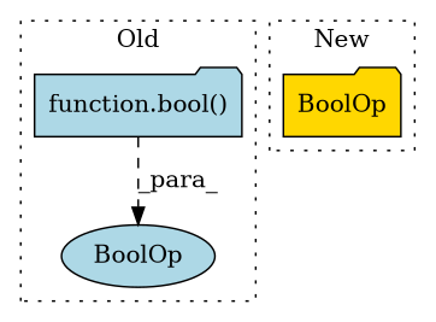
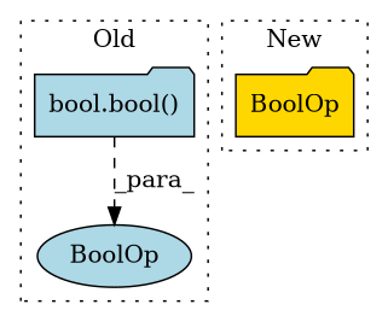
  digraph {
    node [a=72 shape=folder style=filled fillcolor=lightblue]
-   n1 [a=75 l="5,1" label="function.bool()" s="9187,9205"]
+   n1 [a=75 l="5,1" label="bool.bool()" s="9187,9205"]
    n2 [l=44 label=BoolOp s=9163 shape=ellipse]
    n3 [l=30 label=BoolOp s=9253 fillcolor=gold]
    subgraph cluster_1 {
      label=Old
      style=dotted
      n1
      n2
    }
    subgraph cluster_2 {
      label=New
      style=dotted
      n3
    }
    n1 -> n2 [label=_para_ style=dashed]
  }
